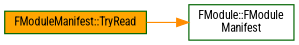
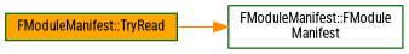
  digraph {
    rankdir=RL
    fontname="Roboto Condensed"
    node [color=darkgreen fontname="Roboto Condensed" fontsize=10 shape=box style=filled]
-   n1 [fillcolor=white fontcolor=black height=0.2 label="FModule::FModule\lManifest" width=0.4]
+   n1 [fillcolor=white fontcolor=black height=0.2 label="FModuleManifest::FModule\lManifest" width=0.4]
    n2 [fillcolor=orange height=0.2 label="FModuleManifest::TryRead" width=0.4]
    n1 -> n2 [color=darkorange dir=back fontname="Roboto Condensed" fontsize=10 labelfontname=Helvetica labelfontsize=10 style=solid]
  }
